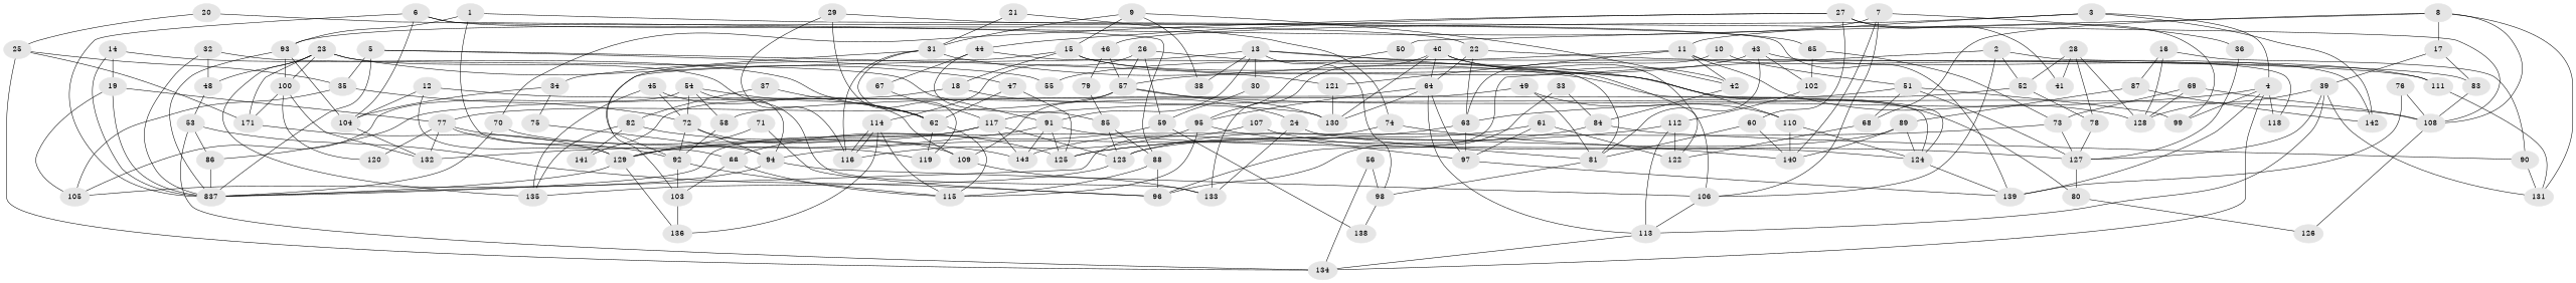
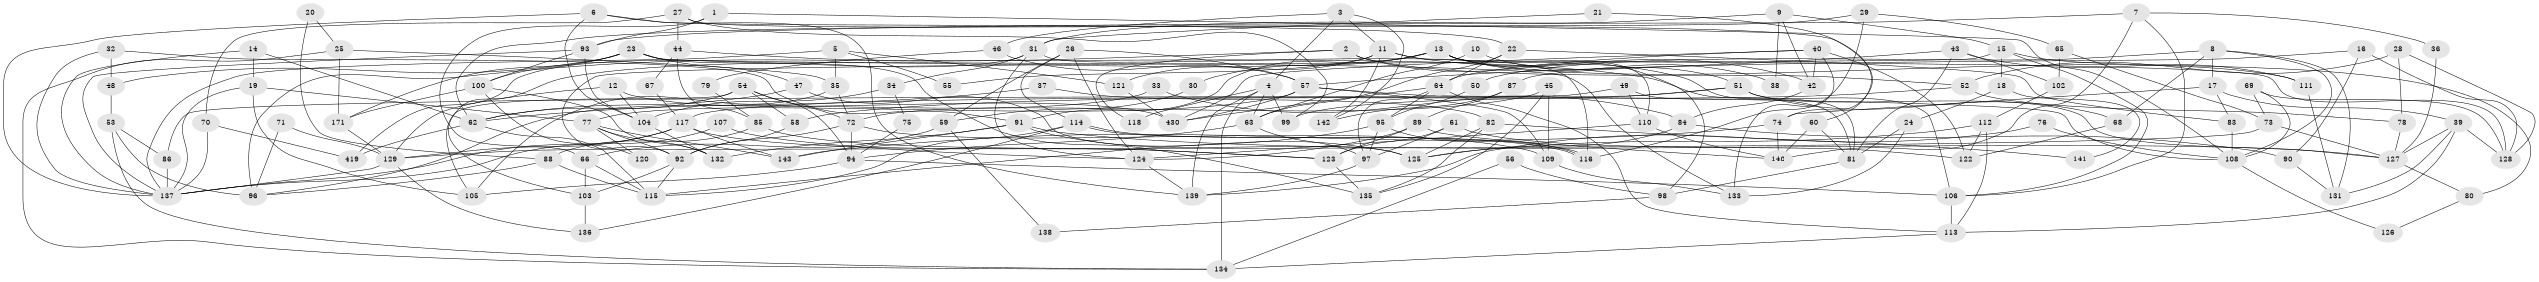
  graph {
    node [color=gray90 style=filled]
    1
    66
    93
    108
    103
    115
-   137 [label=837]
+   137
    104
    100
    126
    2
    52
    96
    106
    118
    78
    58
    113
    3
    4
    11
    46
    142
    63
    99
    134
    139
    55
    121
    42
    128
    57
    79
    94
    97
    5
    35
    105
    72
-   130
+   130 [label=430]
    6
    22
    83
    64
    132
    7
    36
    140
    127
    8
    17
    50
    68
    131
    39
    74
    95
    122
    9
    15
    31
    38
    18
    80
    92
    124
    116
    34
-   119
+   119 [label=419]
    84
    10
    51
    117
    12
    129
    136
    13
    30
    91
    98
    110
    111
    59
    125
    143
    138
    14
    19
    62
    77
    24
    141
    16
    87
    90
    89
    133
    81
    120
    20
    25
    88
    n103 [label=171]
    21
    23
    47
    48
    135
    53
    26
    114
    109
    27
-   41
    44
    60
    70
    67
    85
    28
    29
    65
    102
    73
    75
    32
    33
    49
    86
    37
    82
    40
    43
    112
    123
    45
    107
    54
    56
    61
    69
    71
    76
    1 -- 66
    1 -- 93
    1 -- 108
    66 -- 103
    66 -- 115
    93 -- 137
    93 -- 104
    93 -- 100
    108 -- 126
    103 -- 136
    104 -- 132
    100 -- 132
    100 -- 120
    100 -- n103
    2 -- 52
    2 -- 96
    2 -- 106
    2 -- 118
    52 -- 78
    52 -- 58
    106 -- 113
    78 -- 127
    58 -- 92
    113 -- 134
    3 -- 4
    3 -- 11
    3 -- 46
    3 -- 142
    4 -- 118
    4 -- 63
    4 -- 99
    4 -- 134
    4 -- 139
    11 -- 142
    11 -- 55
    11 -- 121
    11 -- 42
    11 -- 128
    46 -- 57
    46 -- 79
    63 -- 94
    63 -- 97
    121 -- 130
    42 -- 84
    57 -- 108
    57 -- 130
    57 -- 77
    57 -- 109
    79 -- 85
    94 -- 106
    94 -- 105
    97 -- 139
    5 -- 137
    5 -- 55
    5 -- 121
    5 -- 35
    35 -- 105
    35 -- 72
    72 -- 94
    72 -- 92
    72 -- 109
    6 -- 137
    6 -- 104
    6 -- 139
    6 -- 22
    22 -- 63
    22 -- 83
    22 -- 64
    83 -- 108
    64 -- 113
    64 -- 97
    64 -- 130
    64 -- 95
    7 -- 93
    7 -- 106
    7 -- 36
    7 -- 140
    36 -- 127
    127 -- 80
    8 -- 108
    8 -- 17
    8 -- 50
    8 -- 68
    8 -- 131
    17 -- 83
    17 -- 39
+   17 -- 74
    50 -- 95
    68 -- 122
    39 -- 113
    39 -- 128
    39 -- 127
    39 -- 131
    74 -- 140
    74 -- 143
    95 -- 115
    95 -- 97
    95 -- 116
    9 -- 42
    9 -- 15
    9 -- 31
    9 -- 38
    15 -- 106
    15 -- 18
    15 -- 80
    15 -- 92
    31 -- 124
    31 -- 116
    31 -- 34
    31 -- 119
    18 -- 24
    18 -- 141
    80 -- 126
    92 -- 103
    92 -- 115
    124 -- 139
    34 -- 104
    34 -- 75
    84 -- 125
    84 -- 90
    10 -- 63
    10 -- 51
    51 -- 99
    51 -- 127
    51 -- 68
    51 -- 117
    117 -- 137
    117 -- 129
    117 -- 143
    117 -- 123
    12 -- 104
    12 -- 130
    12 -- 129
    129 -- 137
    129 -- 136
    13 -- 103
    13 -- 38
    13 -- 30
    13 -- 91
    13 -- 98
    13 -- 110
    13 -- 111
    30 -- 59
    91 -- 132
    91 -- 127
    91 -- 125
    91 -- 143
    98 -- 138
    110 -- 140
    110 -- 124
    111 -- 131
    59 -- 66
    59 -- 138
    14 -- 137
    14 -- 19
    14 -- 62
    19 -- 137
    19 -- 105
    19 -- 77
    62 -- 115
    62 -- 119
    77 -- 132
    77 -- 92
    77 -- 143
    77 -- 120
    24 -- 133
    24 -- 81
    16 -- 128
    16 -- 87
    16 -- 90
    87 -- 142
    87 -- 89
    90 -- 131
    89 -- 140
    89 -- 124
    89 -- 123
    81 -- 98
    20 -- 25
    20 -- 88
    25 -- 134
    25 -- 35
    25 -- n103
    88 -- 115
    88 -- 96
    n103 -- 129
    21 -- 74
    21 -- 31
    23 -- 100
    23 -- 133
    23 -- n103
    23 -- 47
    23 -- 48
    23 -- 135
    47 -- 125
    47 -- 62
    48 -- 53
    53 -- 96
    53 -- 134
    53 -- 86
    26 -- 57
    26 -- 124
    26 -- 59
    26 -- 114
    114 -- 115
    114 -- 116
    114 -- 116
    114 -- 136
    109 -- 133
    27 -- 99
-   27 -- 41
    27 -- 44
    27 -- 60
    27 -- 70
    44 -- 81
    44 -- 67
    44 -- 85
    60 -- 140
    60 -- 81
    70 -- 137
    70 -- 119
    67 -- 117
    85 -- 88
    85 -- 123
    28 -- 52
    28 -- 78
    28 -- 128
-   28 -- 41
    29 -- 116
    29 -- 62
    29 -- 65
    65 -- 102
    65 -- 73
    102 -- 112
    73 -- 127
    73 -- 129
    75 -- 94
    32 -- 137
    32 -- 91
    32 -- 48
    33 -- 96
    33 -- 84
    49 -- 110
    49 -- 81
    49 -- 86
    86 -- 137
    37 -- 62
    37 -- 82
    82 -- 125
    82 -- 141
    82 -- 135
    40 -- 42
    40 -- 130
    40 -- 64
    40 -- 122
    40 -- 133
    43 -- 57
    43 -- 111
    43 -- 81
    43 -- 102
    112 -- 113
    112 -- 122
    112 -- 125
    123 -- 135
    45 -- 72
    45 -- 135
    45 -- 109
    107 -- 137
    107 -- 124
    54 -- 58
    54 -- 94
    54 -- 105
    54 -- 72
    54 -- 62
    56 -- 134
    56 -- 98
    61 -- 97
    61 -- 122
    61 -- 123
    69 -- 108
    69 -- 128
    69 -- 73
    71 -- 96
    71 -- 129
    76 -- 108
    76 -- 139
  }
